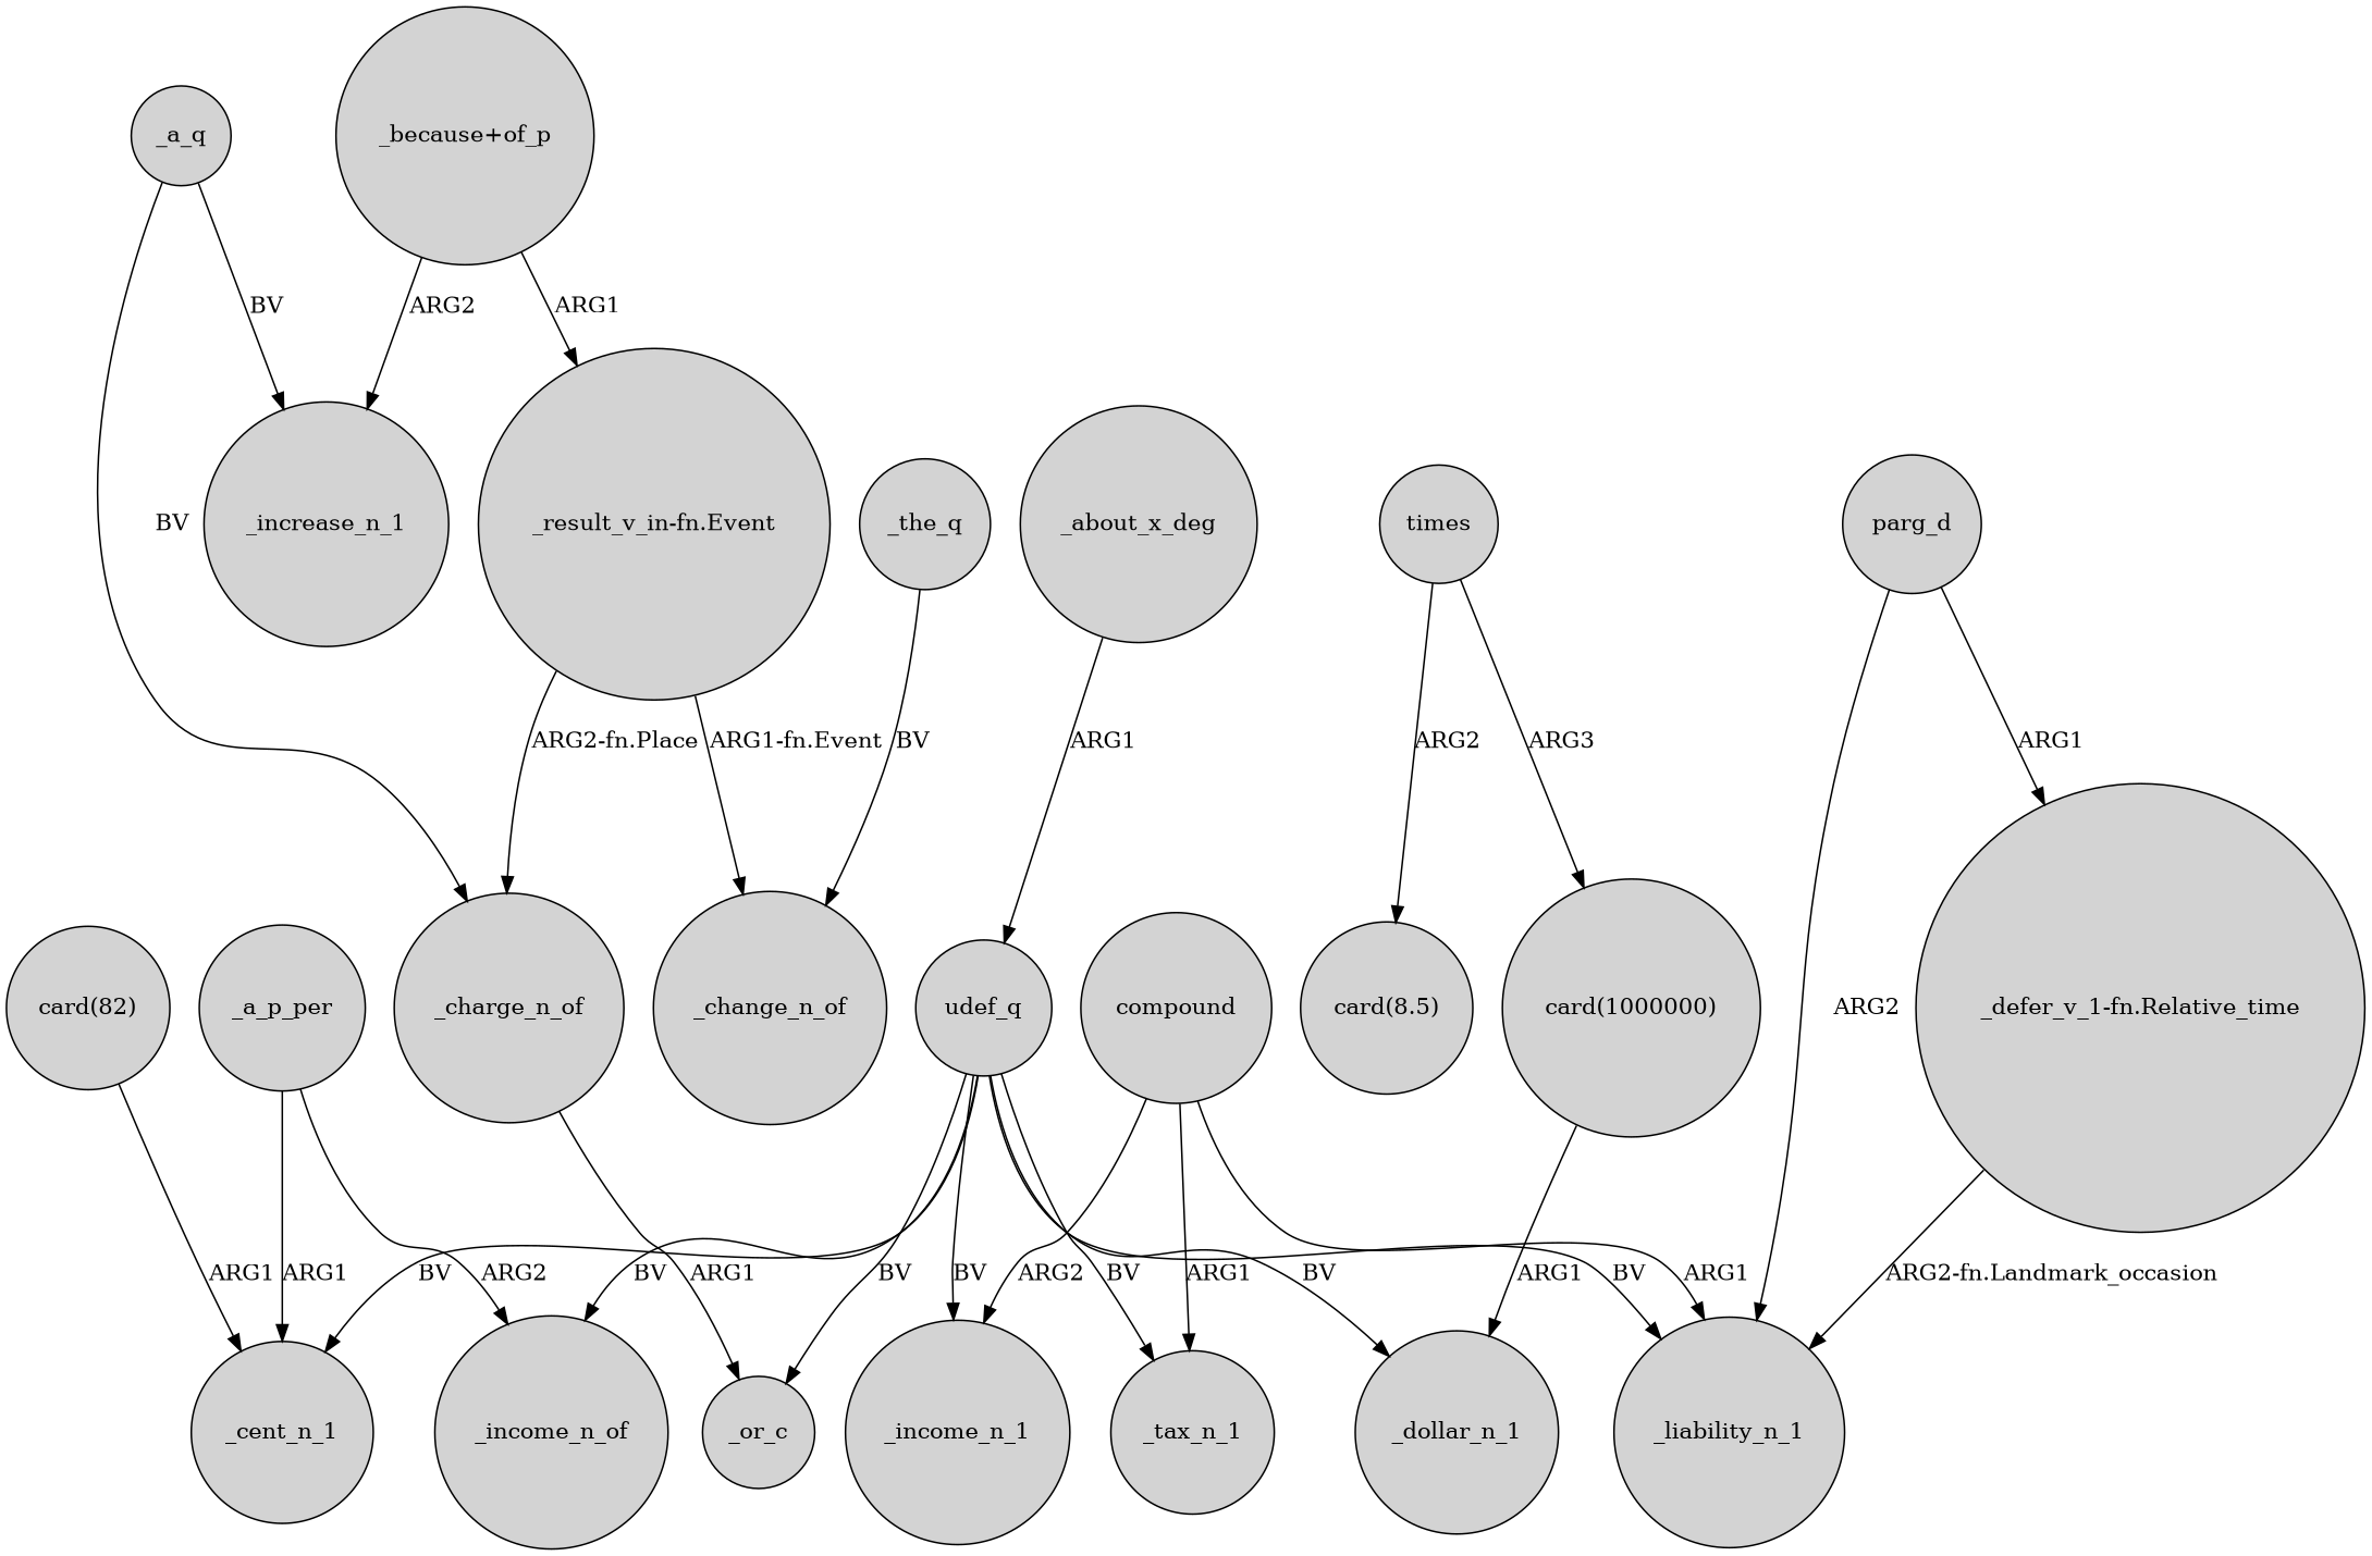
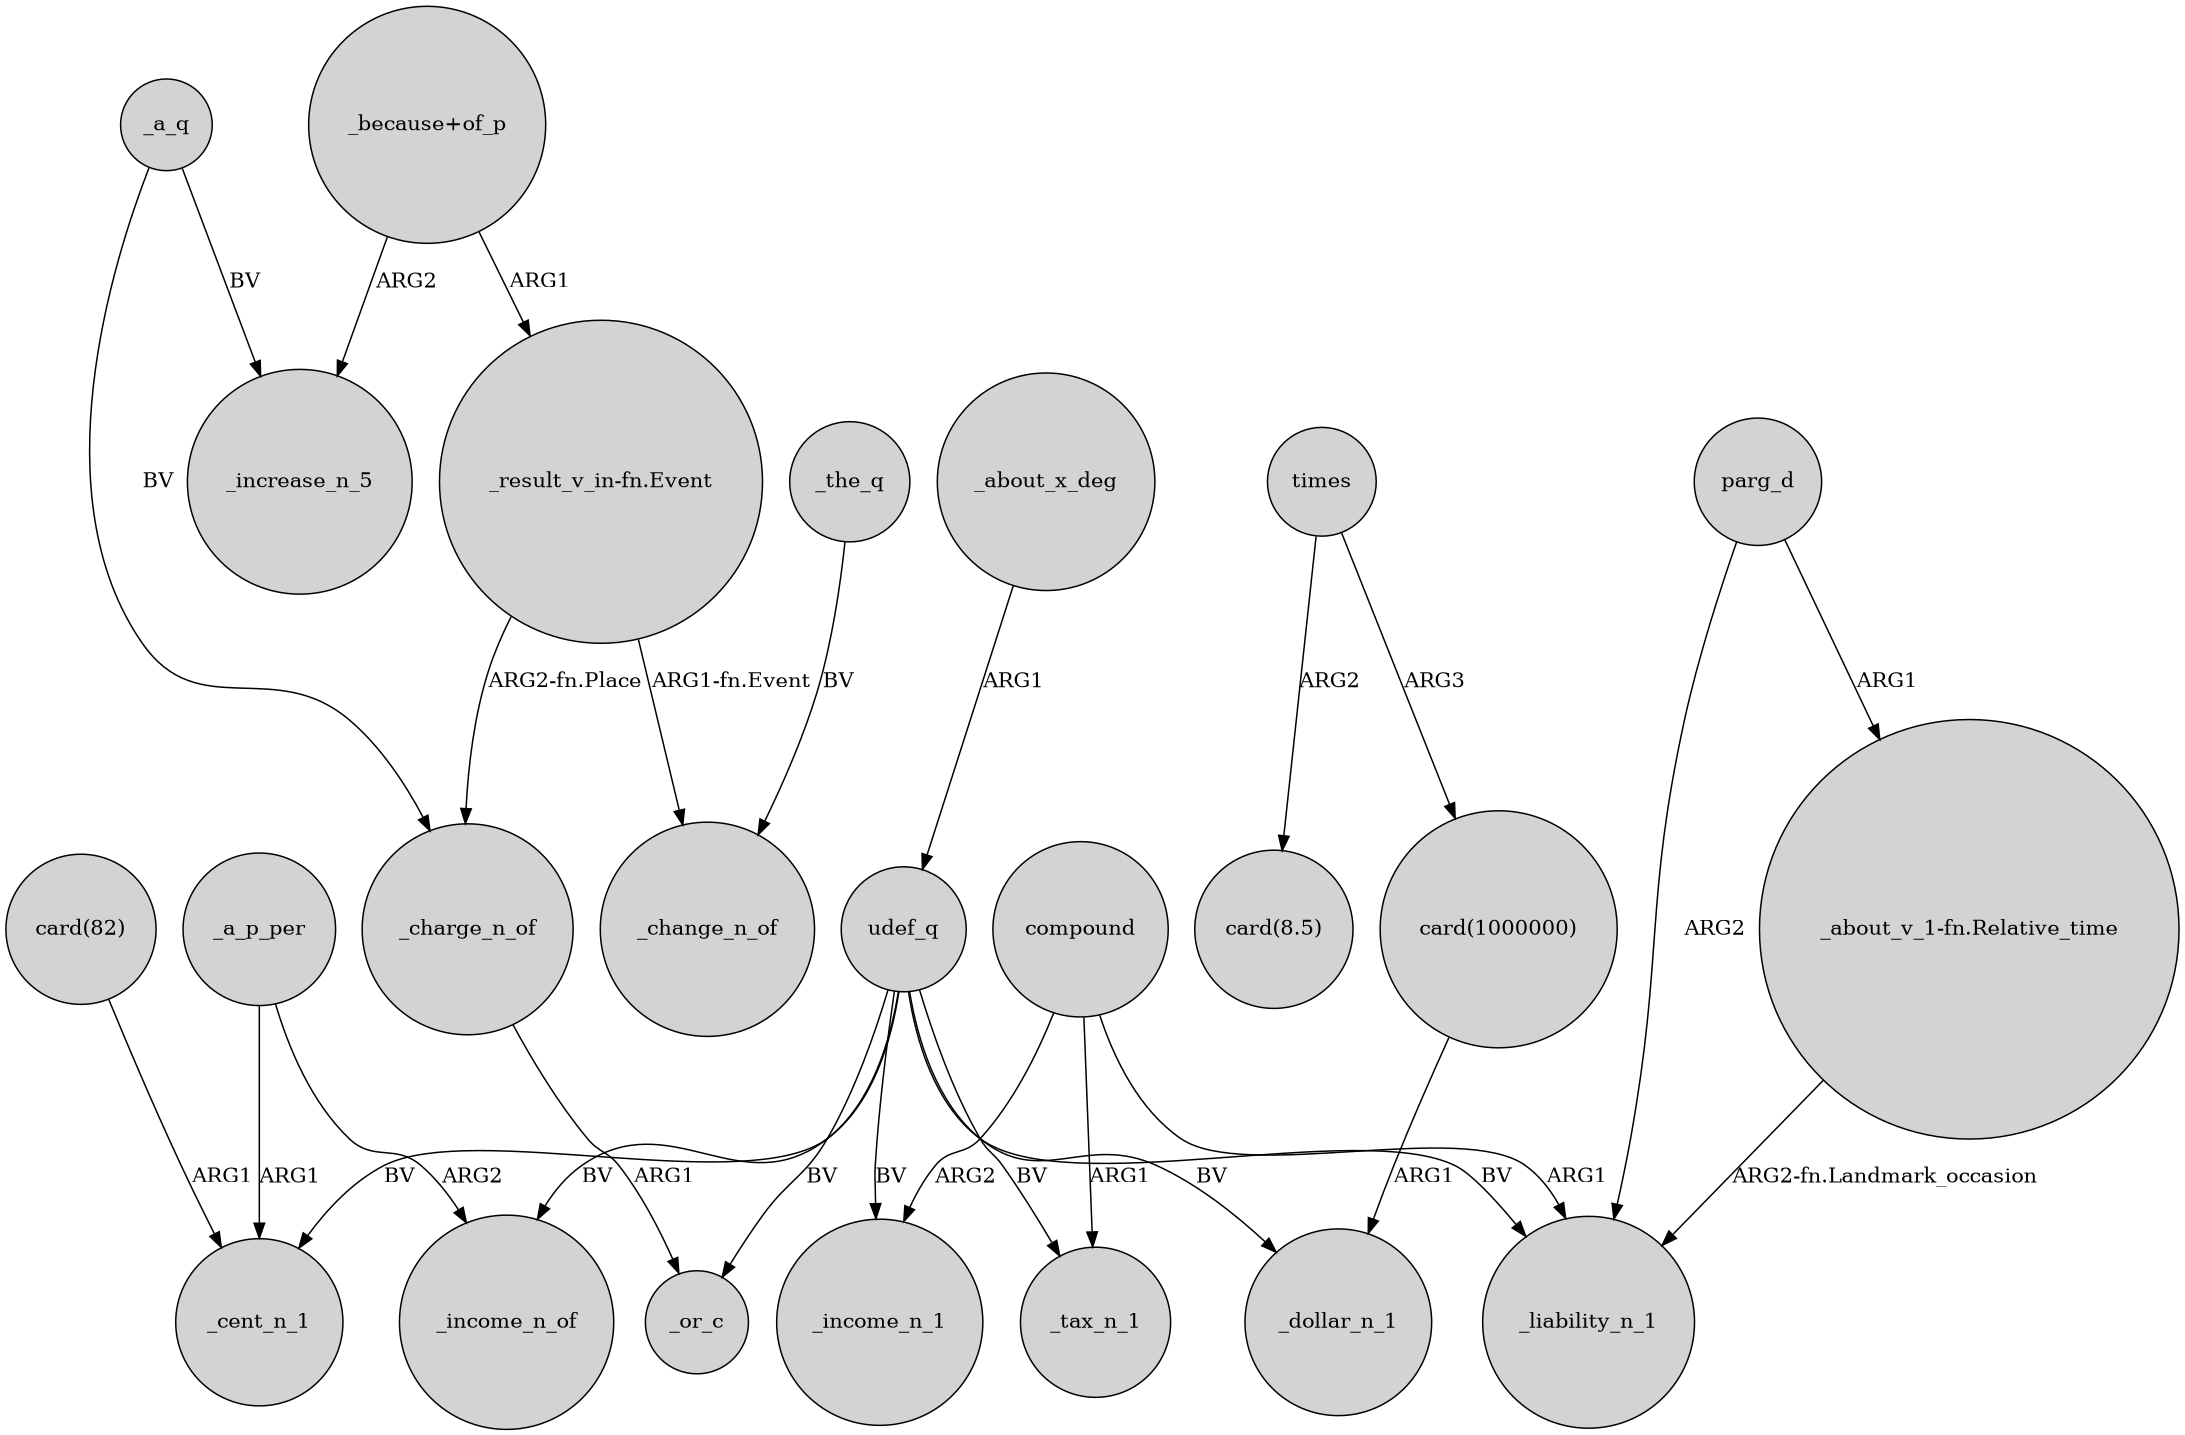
  digraph {
    node [shape=circle style=filled]
    "_result_v_in-fn.Event"
    _charge_n_of
    _change_n_of
    _or_c
    _a_p_per
    _cent_n_1
    n7 [label=_income_n_of]
    udef_q
    _income_n_1
    _liability_n_1
    _tax_n_1
    _dollar_n_1
    "card(82)"
    times
    "card(1000000)"
    "card(8.5)"
    _a_q
-   _increase_n_1
+   _increase_n_1 [label=_increase_n_5]
    "_because+of_p"
    _about_x_deg
-   "_defer_v_1-fn.Relative_time"
+   "_defer_v_1-fn.Relative_time" [label="_about_v_1-fn.Relative_time"]
    compound
    _the_q
    parg_d
    "_result_v_in-fn.Event" -> _charge_n_of [label="ARG2-fn.Place"]
    "_result_v_in-fn.Event" -> _change_n_of [label="ARG1-fn.Event"]
    _charge_n_of -> _or_c [label=ARG1]
    _a_p_per -> _cent_n_1 [label=ARG1]
    _a_p_per -> n7 [label=ARG2]
    udef_q -> _or_c [label=BV]
    udef_q -> _cent_n_1 [label=BV]
    udef_q -> n7 [label=BV]
    udef_q -> _income_n_1 [label=BV]
    udef_q -> _liability_n_1 [label=BV]
    udef_q -> _tax_n_1 [label=BV]
    udef_q -> _dollar_n_1 [label=BV]
    "card(82)" -> _cent_n_1 [label=ARG1]
    times -> "card(1000000)" [label=ARG3]
    times -> "card(8.5)" [label=ARG2]
    "card(1000000)" -> _dollar_n_1 [label=ARG1]
    _a_q -> _charge_n_of [label=BV]
    _a_q -> _increase_n_1 [label=BV]
    "_because+of_p" -> "_result_v_in-fn.Event" [label=ARG1]
    "_because+of_p" -> _increase_n_1 [label=ARG2]
    _about_x_deg -> udef_q [label=ARG1]
    "_defer_v_1-fn.Relative_time" -> _liability_n_1 [label="ARG2-fn.Landmark_occasion"]
    compound -> _income_n_1 [label=ARG2]
    compound -> _liability_n_1 [label=ARG1]
    compound -> _tax_n_1 [label=ARG1]
    _the_q -> _change_n_of [label=BV]
    parg_d -> _liability_n_1 [label=ARG2]
    parg_d -> "_defer_v_1-fn.Relative_time" [label=ARG1]
  }
